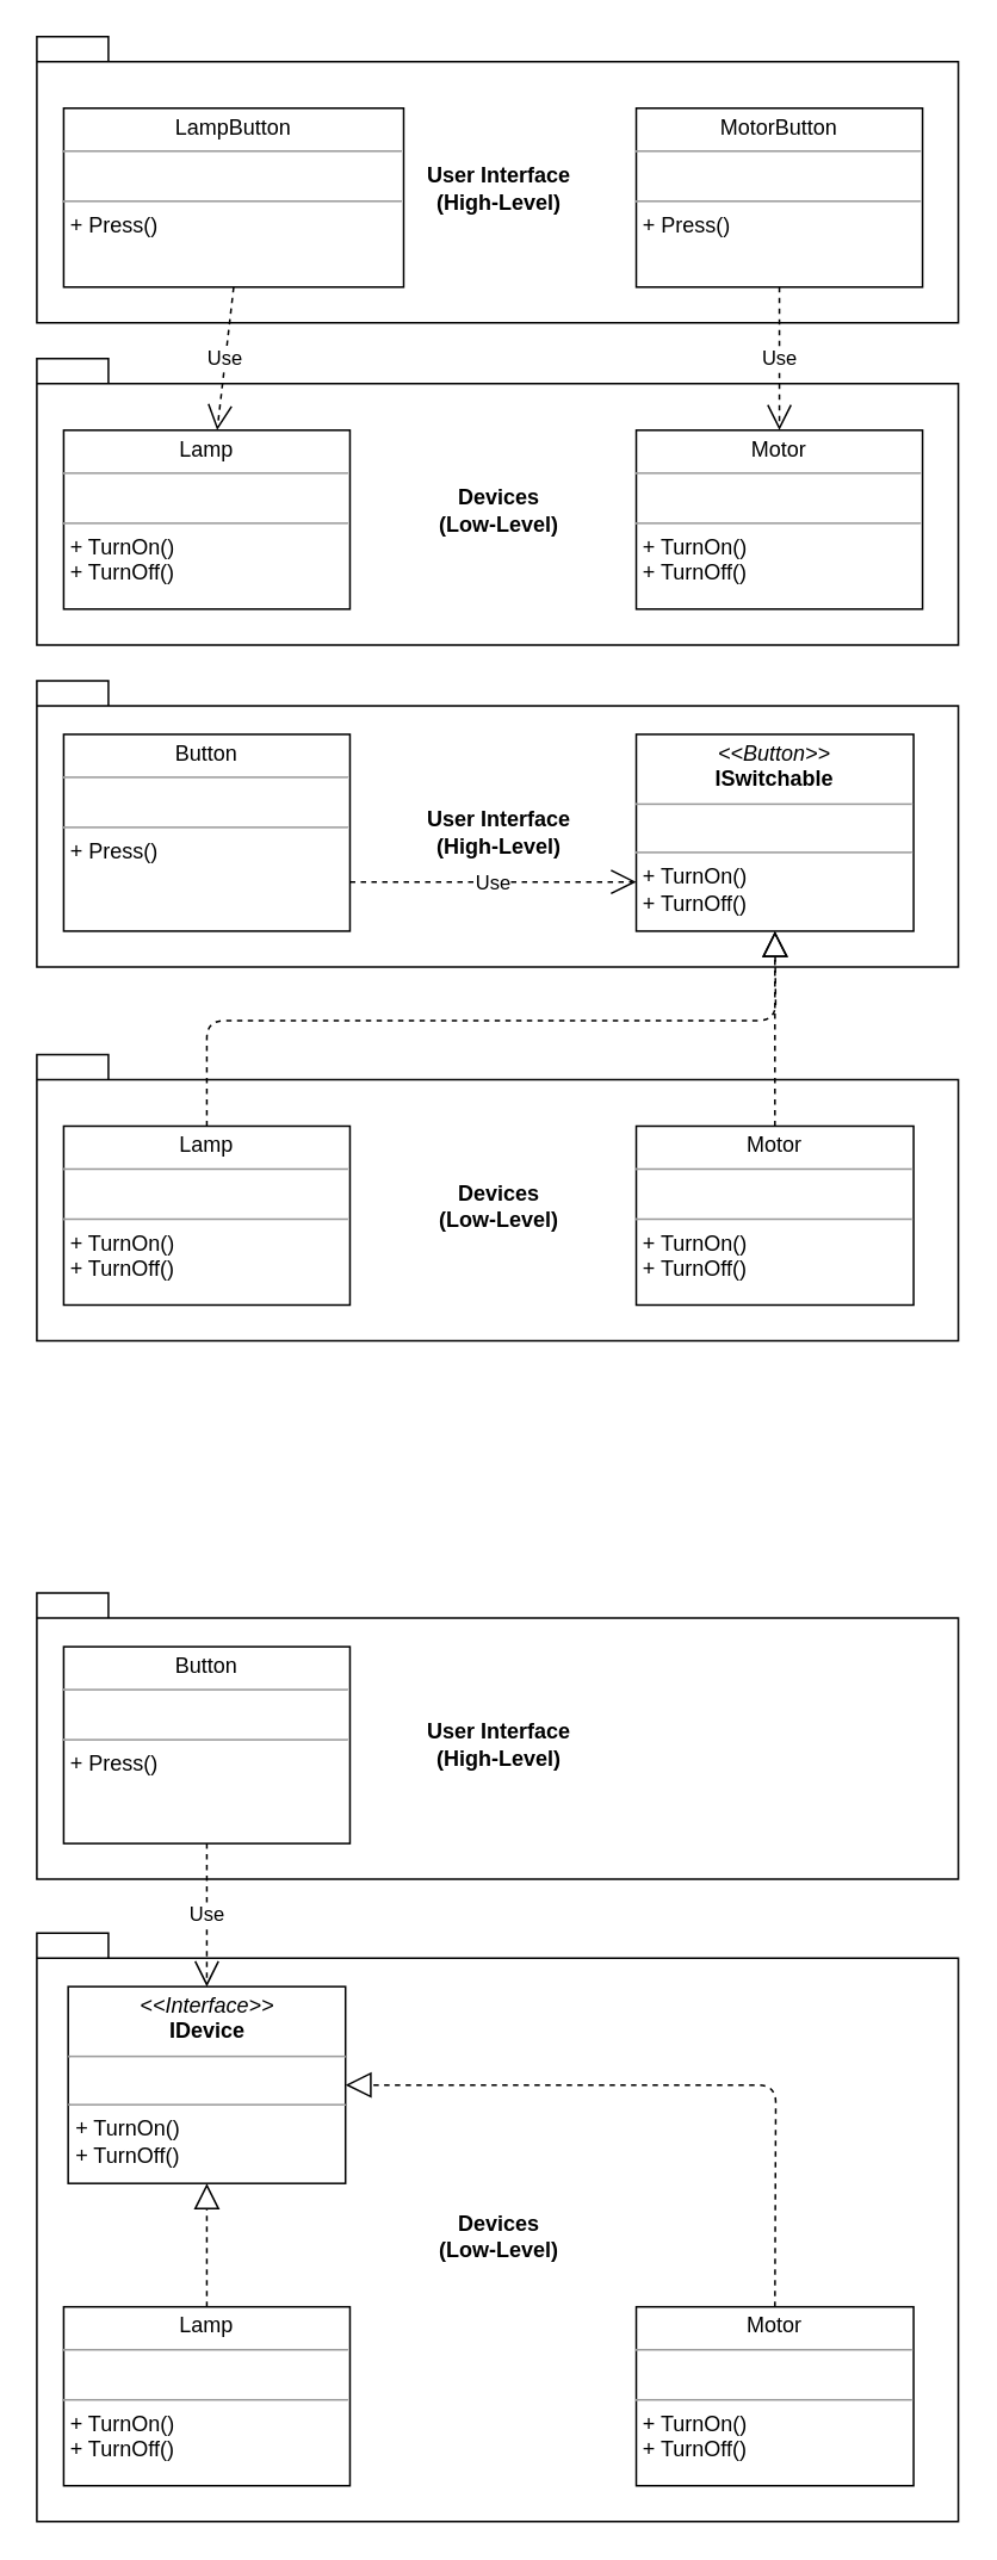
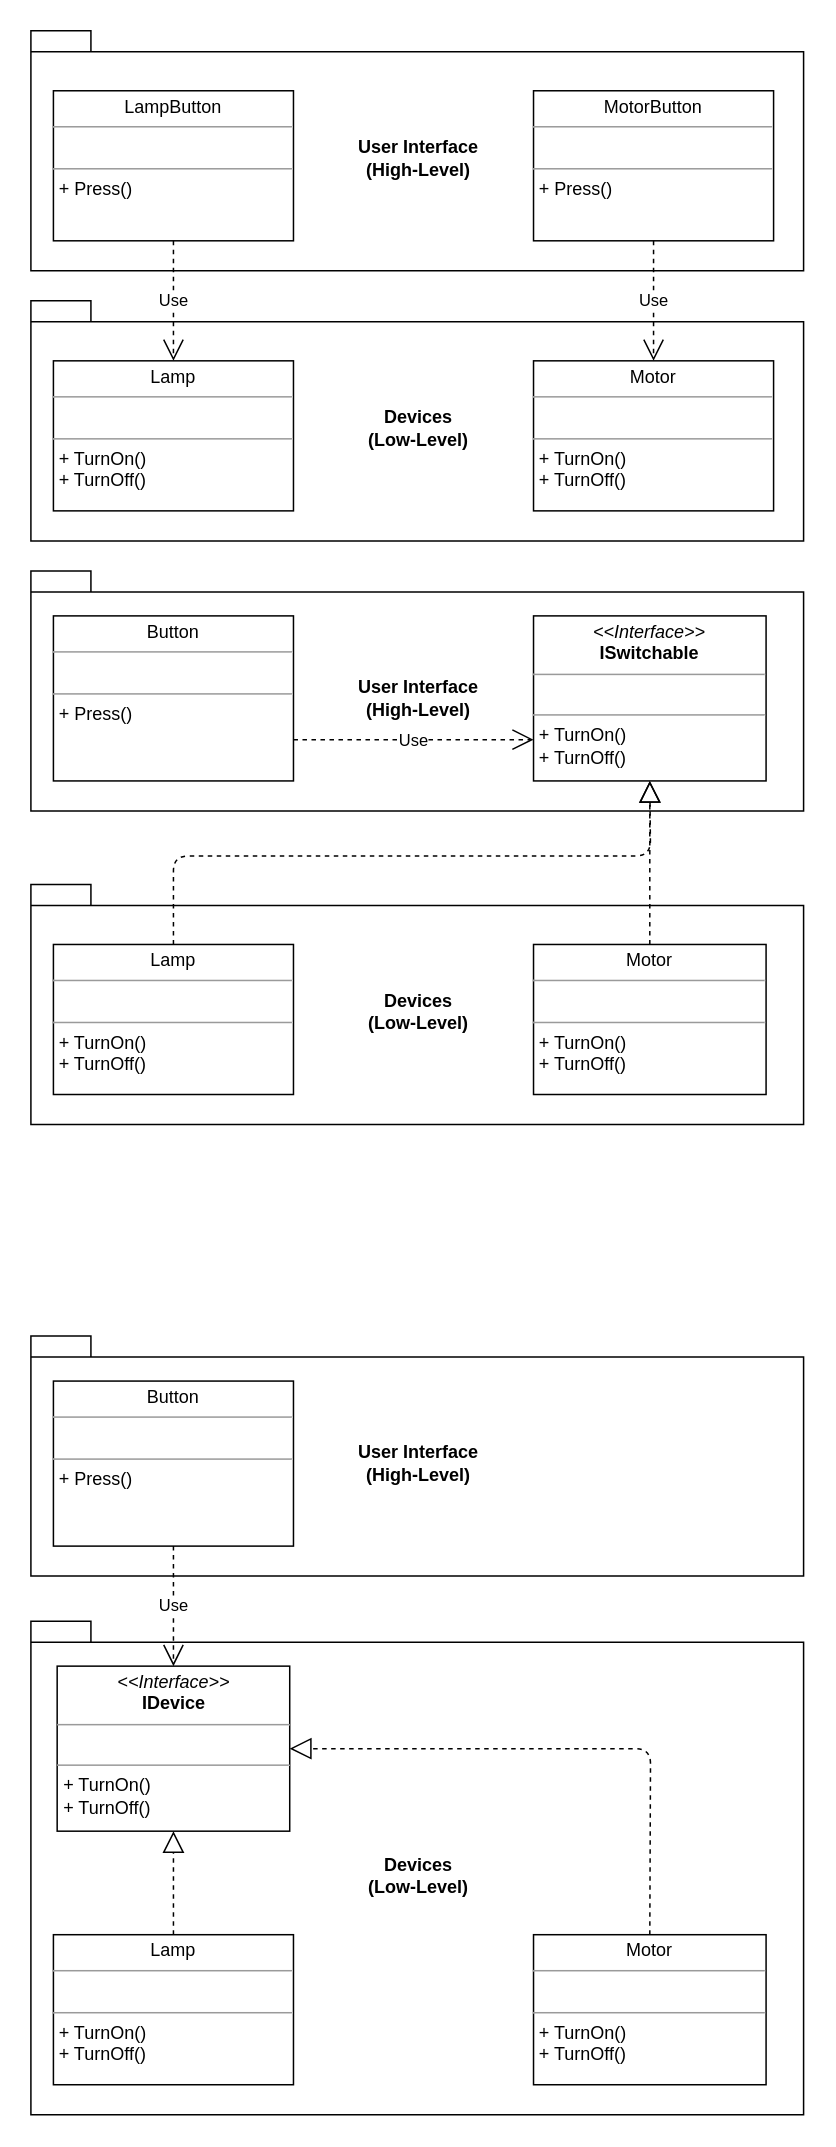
  <mxCell id="0" />
  <mxCell id="1" parent="0" />
  <mxCell id="2" value="" style="group" vertex="1" connectable="0" parent="1"><mxGeometry x="20" y="20" width="515" height="340" as="geometry" /></mxCell>
  <mxCell id="3" value="&lt;div&gt;Devices&lt;/div&gt;&lt;div&gt;(Low-Level)&lt;br&gt;&lt;/div&gt;" style="shape=folder;fontStyle=1;spacingTop=10;tabWidth=40;tabHeight=14;tabPosition=left;html=1;" vertex="1" parent="2"><mxGeometry y="180" width="515" height="160" as="geometry" /></mxCell>
  <mxCell id="4" value="&lt;div&gt;User Interface&lt;/div&gt;&lt;div&gt;(High-Level)&lt;br&gt;&lt;/div&gt;" style="shape=folder;fontStyle=1;spacingTop=10;tabWidth=40;tabHeight=14;tabPosition=left;html=1;" vertex="1" parent="2"><mxGeometry width="515" height="160" as="geometry" /></mxCell>
- <mxCell id="5" value="&lt;p style=&quot;margin: 0px ; margin-top: 4px ; text-align: center&quot;&gt;LampButton&lt;/p&gt;&lt;hr size=&quot;1&quot;&gt;&lt;p style=&quot;margin: 0px ; margin-left: 4px&quot;&gt;&lt;br&gt;&lt;/p&gt;&lt;hr size=&quot;1&quot;&gt;&lt;p style=&quot;margin: 0px ; margin-left: 4px&quot;&gt;+ Press()&lt;/p&gt;" style="verticalAlign=top;align=left;overflow=fill;fontSize=12;fontFamily=Helvetica;html=1;" vertex="1" parent="2"><mxGeometry x="15" y="40" width="190" height="100" as="geometry" /></mxCell>
+ <mxCell id="5" value="&lt;p style=&quot;margin: 0px ; margin-top: 4px ; text-align: center&quot;&gt;LampButton&lt;/p&gt;&lt;hr size=&quot;1&quot;&gt;&lt;p style=&quot;margin: 0px ; margin-left: 4px&quot;&gt;&lt;br&gt;&lt;/p&gt;&lt;hr size=&quot;1&quot;&gt;&lt;p style=&quot;margin: 0px ; margin-left: 4px&quot;&gt;+ Press()&lt;/p&gt;" style="verticalAlign=top;align=left;overflow=fill;fontSize=12;fontFamily=Helvetica;html=1;" vertex="1" parent="2"><mxGeometry x="15" y="40" width="160" height="100" as="geometry" /></mxCell>
  <mxCell id="6" value="&lt;p style=&quot;margin: 0px ; margin-top: 4px ; text-align: center&quot;&gt;Lamp&lt;/p&gt;&lt;hr size=&quot;1&quot;&gt;&lt;p style=&quot;margin: 0px ; margin-left: 4px&quot;&gt;&lt;br&gt;&lt;/p&gt;&lt;hr size=&quot;1&quot;&gt;&lt;p style=&quot;margin: 0px ; margin-left: 4px&quot;&gt;+ TurnOn()&lt;/p&gt;&lt;p style=&quot;margin: 0px ; margin-left: 4px&quot;&gt;+ TurnOff()&lt;br&gt;&lt;/p&gt;" style="verticalAlign=top;align=left;overflow=fill;fontSize=12;fontFamily=Helvetica;html=1;" vertex="1" parent="2"><mxGeometry x="15" y="220" width="160" height="100" as="geometry" /></mxCell>
  <mxCell id="7" value="&lt;p style=&quot;margin: 0px ; margin-top: 4px ; text-align: center&quot;&gt;MotorButton&lt;/p&gt;&lt;hr size=&quot;1&quot;&gt;&lt;p style=&quot;margin: 0px ; margin-left: 4px&quot;&gt;&lt;br&gt;&lt;/p&gt;&lt;hr size=&quot;1&quot;&gt;&lt;p style=&quot;margin: 0px ; margin-left: 4px&quot;&gt;+ Press()&lt;/p&gt;" style="verticalAlign=top;align=left;overflow=fill;fontSize=12;fontFamily=Helvetica;html=1;" vertex="1" parent="2"><mxGeometry x="335" y="40" width="160" height="100" as="geometry" /></mxCell>
  <mxCell id="8" value="&lt;p style=&quot;margin: 0px ; margin-top: 4px ; text-align: center&quot;&gt;Motor&lt;br&gt;&lt;/p&gt;&lt;hr size=&quot;1&quot;&gt;&lt;p style=&quot;margin: 0px ; margin-left: 4px&quot;&gt;&lt;br&gt;&lt;/p&gt;&lt;hr size=&quot;1&quot;&gt;&lt;p style=&quot;margin: 0px ; margin-left: 4px&quot;&gt;+ TurnOn()&lt;/p&gt;&lt;p style=&quot;margin: 0px ; margin-left: 4px&quot;&gt;+ TurnOff()&lt;br&gt;&lt;/p&gt;" style="verticalAlign=top;align=left;overflow=fill;fontSize=12;fontFamily=Helvetica;html=1;" vertex="1" parent="2"><mxGeometry x="335" y="220" width="160" height="100" as="geometry" /></mxCell>
  <mxCell id="9" value="Use" style="endArrow=open;endSize=12;dashed=1;html=1;exitX=0.5;exitY=1;exitDx=0;exitDy=0;" edge="1" parent="2" source="5" target="6"><mxGeometry width="160" relative="1" as="geometry"><mxPoint x="195" y="80" as="sourcePoint" /><mxPoint x="355" y="80" as="targetPoint" /></mxGeometry></mxCell>
  <mxCell id="10" value="Use" style="endArrow=open;endSize=12;dashed=1;html=1;entryX=0.5;entryY=0;entryDx=0;entryDy=0;exitX=0.5;exitY=1;exitDx=0;exitDy=0;" edge="1" parent="2" source="7" target="8"><mxGeometry width="160" relative="1" as="geometry"><mxPoint x="415" y="144" as="sourcePoint" /><mxPoint x="365" y="180" as="targetPoint" /></mxGeometry></mxCell>
  <mxCell id="11" value="" style="group" vertex="1" connectable="0" parent="1"><mxGeometry x="20" y="380" width="515" height="369" as="geometry" /></mxCell>
  <mxCell id="12" value="&lt;div&gt;Devices&lt;/div&gt;&lt;div&gt;(Low-Level)&lt;br&gt;&lt;/div&gt;" style="shape=folder;fontStyle=1;spacingTop=10;tabWidth=40;tabHeight=14;tabPosition=left;html=1;" vertex="1" parent="11"><mxGeometry y="209" width="515" height="160" as="geometry" /></mxCell>
  <mxCell id="13" value="&lt;div&gt;User Interface&lt;/div&gt;&lt;div&gt;(High-Level)&lt;br&gt;&lt;/div&gt;" style="shape=folder;fontStyle=1;spacingTop=10;tabWidth=40;tabHeight=14;tabPosition=left;html=1;" vertex="1" parent="11"><mxGeometry width="515" height="160" as="geometry" /></mxCell>
  <mxCell id="14" value="&lt;p style=&quot;margin: 0px ; margin-top: 4px ; text-align: center&quot;&gt;Button&lt;/p&gt;&lt;hr size=&quot;1&quot;&gt;&lt;p style=&quot;margin: 0px ; margin-left: 4px&quot;&gt;&lt;br&gt;&lt;/p&gt;&lt;hr size=&quot;1&quot;&gt;&lt;p style=&quot;margin: 0px ; margin-left: 4px&quot;&gt;+ Press()&lt;/p&gt;" style="verticalAlign=top;align=left;overflow=fill;fontSize=12;fontFamily=Helvetica;html=1;" vertex="1" parent="11"><mxGeometry x="15" y="30" width="160" height="110" as="geometry" /></mxCell>
  <mxCell id="15" value="&lt;p style=&quot;margin: 0px ; margin-top: 4px ; text-align: center&quot;&gt;Lamp&lt;/p&gt;&lt;hr size=&quot;1&quot;&gt;&lt;p style=&quot;margin: 0px ; margin-left: 4px&quot;&gt;&lt;br&gt;&lt;/p&gt;&lt;hr size=&quot;1&quot;&gt;&lt;p style=&quot;margin: 0px ; margin-left: 4px&quot;&gt;+ TurnOn()&lt;/p&gt;&lt;p style=&quot;margin: 0px ; margin-left: 4px&quot;&gt;+ TurnOff()&lt;br&gt;&lt;/p&gt;" style="verticalAlign=top;align=left;overflow=fill;fontSize=12;fontFamily=Helvetica;html=1;" vertex="1" parent="11"><mxGeometry x="15" y="249" width="160" height="100" as="geometry" /></mxCell>
  <mxCell id="16" value="&lt;p style=&quot;margin: 0px ; margin-top: 4px ; text-align: center&quot;&gt;Motor&lt;br&gt;&lt;/p&gt;&lt;hr size=&quot;1&quot;&gt;&lt;p style=&quot;margin: 0px ; margin-left: 4px&quot;&gt;&lt;br&gt;&lt;/p&gt;&lt;hr size=&quot;1&quot;&gt;&lt;p style=&quot;margin: 0px ; margin-left: 4px&quot;&gt;+ TurnOn()&lt;/p&gt;&lt;p style=&quot;margin: 0px ; margin-left: 4px&quot;&gt;+ TurnOff()&lt;br&gt;&lt;/p&gt;" style="verticalAlign=top;align=left;overflow=fill;fontSize=12;fontFamily=Helvetica;html=1;" vertex="1" parent="11"><mxGeometry x="335" y="249" width="155" height="100" as="geometry" /></mxCell>
  <mxCell id="17" value="Use" style="endArrow=open;endSize=12;dashed=1;html=1;exitX=1;exitY=0.75;exitDx=0;exitDy=0;entryX=0;entryY=0.75;entryDx=0;entryDy=0;" edge="1" parent="11" source="14" target="18"><mxGeometry width="160" relative="1" as="geometry"><mxPoint x="195" y="80" as="sourcePoint" /><mxPoint x="355" y="80" as="targetPoint" /></mxGeometry></mxCell>
- <mxCell id="18" value="&lt;p style=&quot;margin: 0px ; margin-top: 4px ; text-align: center&quot;&gt;&lt;i&gt;&amp;lt;&amp;lt;Button&amp;gt;&amp;gt;&lt;/i&gt;&lt;br&gt;&lt;b&gt;ISwitchable&lt;/b&gt;&lt;/p&gt;&lt;hr size=&quot;1&quot;&gt;&lt;p style=&quot;margin: 0px ; margin-left: 4px&quot;&gt;&lt;br&gt;&lt;/p&gt;&lt;hr size=&quot;1&quot;&gt;&lt;p style=&quot;margin: 0px ; margin-left: 4px&quot;&gt;+ TurnOn()&lt;/p&gt;&lt;p style=&quot;margin: 0px ; margin-left: 4px&quot;&gt;+ TurnOff()&lt;br&gt;&lt;/p&gt;" style="verticalAlign=top;align=left;overflow=fill;fontSize=12;fontFamily=Helvetica;html=1;" vertex="1" parent="11"><mxGeometry x="335" y="30" width="155" height="110" as="geometry" /></mxCell>
+ <mxCell id="18" value="&lt;p style=&quot;margin: 0px ; margin-top: 4px ; text-align: center&quot;&gt;&lt;i&gt;&amp;lt;&amp;lt;Interface&amp;gt;&amp;gt;&lt;/i&gt;&lt;br&gt;&lt;b&gt;ISwitchable&lt;/b&gt;&lt;/p&gt;&lt;hr size=&quot;1&quot;&gt;&lt;p style=&quot;margin: 0px ; margin-left: 4px&quot;&gt;&lt;br&gt;&lt;/p&gt;&lt;hr size=&quot;1&quot;&gt;&lt;p style=&quot;margin: 0px ; margin-left: 4px&quot;&gt;+ TurnOn()&lt;/p&gt;&lt;p style=&quot;margin: 0px ; margin-left: 4px&quot;&gt;+ TurnOff()&lt;br&gt;&lt;/p&gt;" style="verticalAlign=top;align=left;overflow=fill;fontSize=12;fontFamily=Helvetica;html=1;" vertex="1" parent="11"><mxGeometry x="335" y="30" width="155" height="110" as="geometry" /></mxCell>
  <mxCell id="19" value="" style="endArrow=block;dashed=1;endFill=0;endSize=12;html=1;exitX=0.5;exitY=0;exitDx=0;exitDy=0;entryX=0.5;entryY=1;entryDx=0;entryDy=0;" edge="1" parent="11" source="15" target="18"><mxGeometry width="160" relative="1" as="geometry"><mxPoint x="180" y="140" as="sourcePoint" /><mxPoint x="340" y="140" as="targetPoint" /><Array as="points"><mxPoint x="95" y="190" /><mxPoint x="413" y="190" /></Array></mxGeometry></mxCell>
  <mxCell id="20" value="" style="endArrow=block;dashed=1;endFill=0;endSize=12;html=1;exitX=0.5;exitY=0;exitDx=0;exitDy=0;entryX=0.5;entryY=1;entryDx=0;entryDy=0;" edge="1" parent="11" source="16" target="18"><mxGeometry width="160" relative="1" as="geometry"><mxPoint x="180" y="140" as="sourcePoint" /><mxPoint x="340" y="140" as="targetPoint" /></mxGeometry></mxCell>
  <mxCell id="21" value="" style="group" vertex="1" connectable="0" parent="1"><mxGeometry x="20" y="890" width="515" height="519" as="geometry" /></mxCell>
  <mxCell id="22" value="&lt;div&gt;Devices&lt;/div&gt;&lt;div&gt;(Low-Level)&lt;br&gt;&lt;/div&gt;" style="shape=folder;fontStyle=1;spacingTop=10;tabWidth=40;tabHeight=14;tabPosition=left;html=1;" vertex="1" parent="21"><mxGeometry y="190" width="515" height="329" as="geometry" /></mxCell>
  <mxCell id="23" value="&lt;div&gt;User Interface&lt;/div&gt;&lt;div&gt;(High-Level)&lt;br&gt;&lt;/div&gt;" style="shape=folder;fontStyle=1;spacingTop=10;tabWidth=40;tabHeight=14;tabPosition=left;html=1;" vertex="1" parent="21"><mxGeometry width="515" height="160" as="geometry" /></mxCell>
  <mxCell id="24" value="&lt;p style=&quot;margin: 0px ; margin-top: 4px ; text-align: center&quot;&gt;Button&lt;/p&gt;&lt;hr size=&quot;1&quot;&gt;&lt;p style=&quot;margin: 0px ; margin-left: 4px&quot;&gt;&lt;br&gt;&lt;/p&gt;&lt;hr size=&quot;1&quot;&gt;&lt;p style=&quot;margin: 0px ; margin-left: 4px&quot;&gt;+ Press()&lt;/p&gt;" style="verticalAlign=top;align=left;overflow=fill;fontSize=12;fontFamily=Helvetica;html=1;" vertex="1" parent="21"><mxGeometry x="15" y="30" width="160" height="110" as="geometry" /></mxCell>
  <mxCell id="25" value="&lt;p style=&quot;margin: 0px ; margin-top: 4px ; text-align: center&quot;&gt;Lamp&lt;/p&gt;&lt;hr size=&quot;1&quot;&gt;&lt;p style=&quot;margin: 0px ; margin-left: 4px&quot;&gt;&lt;br&gt;&lt;/p&gt;&lt;hr size=&quot;1&quot;&gt;&lt;p style=&quot;margin: 0px ; margin-left: 4px&quot;&gt;+ TurnOn()&lt;/p&gt;&lt;p style=&quot;margin: 0px ; margin-left: 4px&quot;&gt;+ TurnOff()&lt;br&gt;&lt;/p&gt;" style="verticalAlign=top;align=left;overflow=fill;fontSize=12;fontFamily=Helvetica;html=1;" vertex="1" parent="21"><mxGeometry x="15" y="399" width="160" height="100" as="geometry" /></mxCell>
  <mxCell id="26" value="&lt;p style=&quot;margin: 0px ; margin-top: 4px ; text-align: center&quot;&gt;Motor&lt;br&gt;&lt;/p&gt;&lt;hr size=&quot;1&quot;&gt;&lt;p style=&quot;margin: 0px ; margin-left: 4px&quot;&gt;&lt;br&gt;&lt;/p&gt;&lt;hr size=&quot;1&quot;&gt;&lt;p style=&quot;margin: 0px ; margin-left: 4px&quot;&gt;+ TurnOn()&lt;/p&gt;&lt;p style=&quot;margin: 0px ; margin-left: 4px&quot;&gt;+ TurnOff()&lt;br&gt;&lt;/p&gt;" style="verticalAlign=top;align=left;overflow=fill;fontSize=12;fontFamily=Helvetica;html=1;" vertex="1" parent="21"><mxGeometry x="335" y="399" width="155" height="100" as="geometry" /></mxCell>
  <mxCell id="27" value="Use" style="endArrow=open;endSize=12;dashed=1;html=1;exitX=0.5;exitY=1;exitDx=0;exitDy=0;" edge="1" parent="21" source="24" target="28"><mxGeometry width="160" relative="1" as="geometry"><mxPoint x="195" y="230" as="sourcePoint" /><mxPoint x="355" y="230" as="targetPoint" /></mxGeometry></mxCell>
  <mxCell id="28" value="&lt;p style=&quot;margin: 0px ; margin-top: 4px ; text-align: center&quot;&gt;&lt;i&gt;&amp;lt;&amp;lt;Interface&amp;gt;&amp;gt;&lt;/i&gt;&lt;br&gt;&lt;b&gt;IDevice&lt;/b&gt;&lt;/p&gt;&lt;hr size=&quot;1&quot;&gt;&lt;p style=&quot;margin: 0px ; margin-left: 4px&quot;&gt;&lt;br&gt;&lt;/p&gt;&lt;hr size=&quot;1&quot;&gt;&lt;p style=&quot;margin: 0px ; margin-left: 4px&quot;&gt;+ TurnOn()&lt;/p&gt;&lt;p style=&quot;margin: 0px ; margin-left: 4px&quot;&gt;+ TurnOff()&lt;br&gt;&lt;/p&gt;" style="verticalAlign=top;align=left;overflow=fill;fontSize=12;fontFamily=Helvetica;html=1;" vertex="1" parent="21"><mxGeometry x="17.5" y="220" width="155" height="110" as="geometry" /></mxCell>
  <mxCell id="29" value="" style="endArrow=block;dashed=1;endFill=0;endSize=12;html=1;exitX=0.5;exitY=0;exitDx=0;exitDy=0;entryX=1;entryY=0.5;entryDx=0;entryDy=0;" edge="1" parent="21" source="26" target="28"><mxGeometry width="160" relative="1" as="geometry"><mxPoint x="180" y="290" as="sourcePoint" /><mxPoint x="340" y="290" as="targetPoint" /><Array as="points"><mxPoint x="413" y="275" /></Array></mxGeometry></mxCell>
  <mxCell id="30" value="" style="endArrow=block;dashed=1;endFill=0;endSize=12;html=1;exitX=0.5;exitY=0;exitDx=0;exitDy=0;entryX=0.5;entryY=1;entryDx=0;entryDy=0;" edge="1" parent="21" source="25" target="28"><mxGeometry width="160" relative="1" as="geometry"><mxPoint x="210" y="310" as="sourcePoint" /><mxPoint x="370" y="310" as="targetPoint" /></mxGeometry></mxCell>
